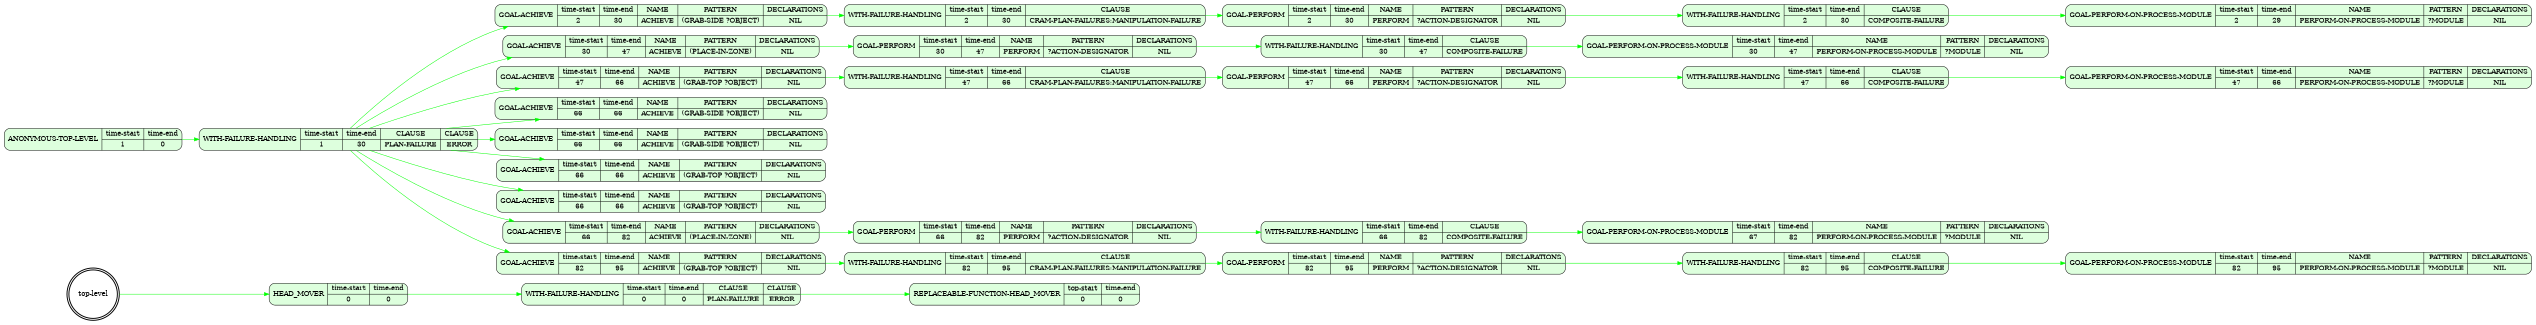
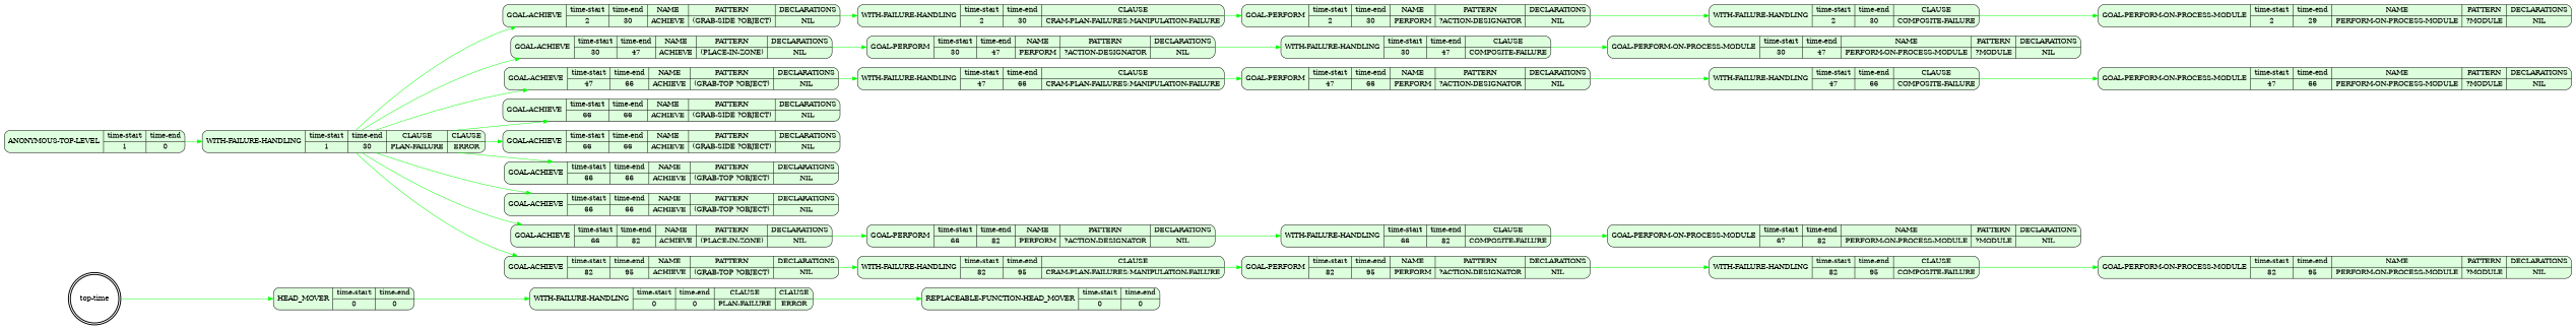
  digraph {
    rankdir=LR
    node [shape=Mrecord style=filled fillcolor="#ddffdd"]
    edge [color=green]
-   n1 [label="top-level" shape=doublecircle style=bold fillcolor=""]
+   n1 [label="top-time" shape=doublecircle style=bold fillcolor=""]
    n2 [label="{HEAD_MOVER|{time-start | 0}|{time-end | 0}}"]
    n3 [label="{WITH-FAILURE-HANDLING|{time-start | 0}|{time-end | 0}|{CLAUSE | PLAN-FAILURE}|{CLAUSE | ERROR}}"]
-   n4 [label="{REPLACEABLE-FUNCTION-HEAD_MOVER|{top-start | 0}|{time-end | 0}}"]
+   n4 [label="{REPLACEABLE-FUNCTION-HEAD_MOVER|{time-start | 0}|{time-end | 0}}"]
    n5 [label="{ANONYMOUS-TOP-LEVEL|{time-start | 1}|{time-end | 0}}"]
    n6 [label="{WITH-FAILURE-HANDLING|{time-start | 1}|{time-end | 30}|{CLAUSE | PLAN-FAILURE}|{CLAUSE | ERROR}}"]
    n7 [label="{GOAL-ACHIEVE|{time-start | 2}|{time-end | 30}|{NAME | ACHIEVE}|{PATTERN | (GRAB-SIDE ?OBJECT)}|{DECLARATIONS | NIL}}"]
    n8 [label="{GOAL-ACHIEVE|{time-start | 30}|{time-end | 47}|{NAME | ACHIEVE}|{PATTERN | (PLACE-IN-ZONE)}|{DECLARATIONS | NIL}}"]
    n9 [label="{GOAL-ACHIEVE|{time-start | 47}|{time-end | 66}|{NAME | ACHIEVE}|{PATTERN | (GRAB-TOP ?OBJECT)}|{DECLARATIONS | NIL}}"]
    n10 [label="{GOAL-ACHIEVE|{time-start | 66}|{time-end | 66}|{NAME | ACHIEVE}|{PATTERN | (GRAB-SIDE ?OBJECT)}|{DECLARATIONS | NIL}}"]
    n11 [label="{GOAL-ACHIEVE|{time-start | 66}|{time-end | 66}|{NAME | ACHIEVE}|{PATTERN | (GRAB-SIDE ?OBJECT)}|{DECLARATIONS | NIL}}"]
    n12 [label="{GOAL-ACHIEVE|{time-start | 66}|{time-end | 66}|{NAME | ACHIEVE}|{PATTERN | (GRAB-TOP ?OBJECT)}|{DECLARATIONS | NIL}}"]
    n13 [label="{GOAL-ACHIEVE|{time-start | 66}|{time-end | 66}|{NAME | ACHIEVE}|{PATTERN | (GRAB-TOP ?OBJECT)}|{DECLARATIONS | NIL}}"]
    n14 [label="{GOAL-ACHIEVE|{time-start | 66}|{time-end | 82}|{NAME | ACHIEVE}|{PATTERN | (PLACE-IN-ZONE)}|{DECLARATIONS | NIL}}"]
    n15 [label="{GOAL-ACHIEVE|{time-start | 82}|{time-end | 95}|{NAME | ACHIEVE}|{PATTERN | (GRAB-TOP ?OBJECT)}|{DECLARATIONS | NIL}}"]
    n16 [label="{WITH-FAILURE-HANDLING|{time-start | 2}|{time-end | 30}|{CLAUSE | CRAM-PLAN-FAILURES:MANIPULATION-FAILURE}}"]
    n17 [label="{GOAL-PERFORM|{time-start | 30}|{time-end | 47}|{NAME | PERFORM}|{PATTERN | ?ACTION-DESIGNATOR}|{DECLARATIONS | NIL}}"]
    n18 [label="{WITH-FAILURE-HANDLING|{time-start | 47}|{time-end | 66}|{CLAUSE | CRAM-PLAN-FAILURES:MANIPULATION-FAILURE}}"]
    n19 [label="{GOAL-PERFORM|{time-start | 66}|{time-end | 82}|{NAME | PERFORM}|{PATTERN | ?ACTION-DESIGNATOR}|{DECLARATIONS | NIL}}"]
    n20 [label="{WITH-FAILURE-HANDLING|{time-start | 82}|{time-end | 95}|{CLAUSE | CRAM-PLAN-FAILURES:MANIPULATION-FAILURE}}"]
    n21 [label="{GOAL-PERFORM|{time-start | 2}|{time-end | 30}|{NAME | PERFORM}|{PATTERN | ?ACTION-DESIGNATOR}|{DECLARATIONS | NIL}}"]
    n22 [label="{WITH-FAILURE-HANDLING|{time-start | 2}|{time-end | 30}|{CLAUSE | COMPOSITE-FAILURE}}"]
    n23 [label="{GOAL-PERFORM-ON-PROCESS-MODULE|{time-start | 2}|{time-end | 29}|{NAME | PERFORM-ON-PROCESS-MODULE}|{PATTERN | ?MODULE}|{DECLARATIONS | NIL}}"]
    n24 [label="{WITH-FAILURE-HANDLING|{time-start | 30}|{time-end | 47}|{CLAUSE | COMPOSITE-FAILURE}}"]
    n25 [label="{GOAL-PERFORM-ON-PROCESS-MODULE|{time-start | 30}|{time-end | 47}|{NAME | PERFORM-ON-PROCESS-MODULE}|{PATTERN | ?MODULE}|{DECLARATIONS | NIL}}"]
    n26 [label="{GOAL-PERFORM|{time-start | 47}|{time-end | 66}|{NAME | PERFORM}|{PATTERN | ?ACTION-DESIGNATOR}|{DECLARATIONS | NIL}}"]
    n27 [label="{WITH-FAILURE-HANDLING|{time-start | 47}|{time-end | 66}|{CLAUSE | COMPOSITE-FAILURE}}"]
    n28 [label="{GOAL-PERFORM-ON-PROCESS-MODULE|{time-start | 47}|{time-end | 66}|{NAME | PERFORM-ON-PROCESS-MODULE}|{PATTERN | ?MODULE}|{DECLARATIONS | NIL}}"]
    n29 [label="{WITH-FAILURE-HANDLING|{time-start | 66}|{time-end | 82}|{CLAUSE | COMPOSITE-FAILURE}}"]
    n30 [label="{GOAL-PERFORM-ON-PROCESS-MODULE|{time-start | 67}|{time-end | 82}|{NAME | PERFORM-ON-PROCESS-MODULE}|{PATTERN | ?MODULE}|{DECLARATIONS | NIL}}"]
    n31 [label="{GOAL-PERFORM|{time-start | 82}|{time-end | 95}|{NAME | PERFORM}|{PATTERN | ?ACTION-DESIGNATOR}|{DECLARATIONS | NIL}}"]
    n32 [label="{WITH-FAILURE-HANDLING|{time-start | 82}|{time-end | 95}|{CLAUSE | COMPOSITE-FAILURE}}"]
    n33 [label="{GOAL-PERFORM-ON-PROCESS-MODULE|{time-start | 82}|{time-end | 95}|{NAME | PERFORM-ON-PROCESS-MODULE}|{PATTERN | ?MODULE}|{DECLARATIONS | NIL}}"]
    n1 -> n2
    n2 -> n3
    n3 -> n4
    n5 -> n6
    n6 -> n7
    n6 -> n8
    n6 -> n9
    n6 -> n10
    n6 -> n11
    n6 -> n12
    n6 -> n13
    n6 -> n14
    n6 -> n15
    n7 -> n16
    n8 -> n17
    n9 -> n18
    n14 -> n19
    n15 -> n20
    n16 -> n21
    n17 -> n24
    n18 -> n26
    n19 -> n29
    n20 -> n31
    n21 -> n22
    n22 -> n23
    n24 -> n25
    n26 -> n27
    n27 -> n28
    n29 -> n30
    n31 -> n32
    n32 -> n33
  }
